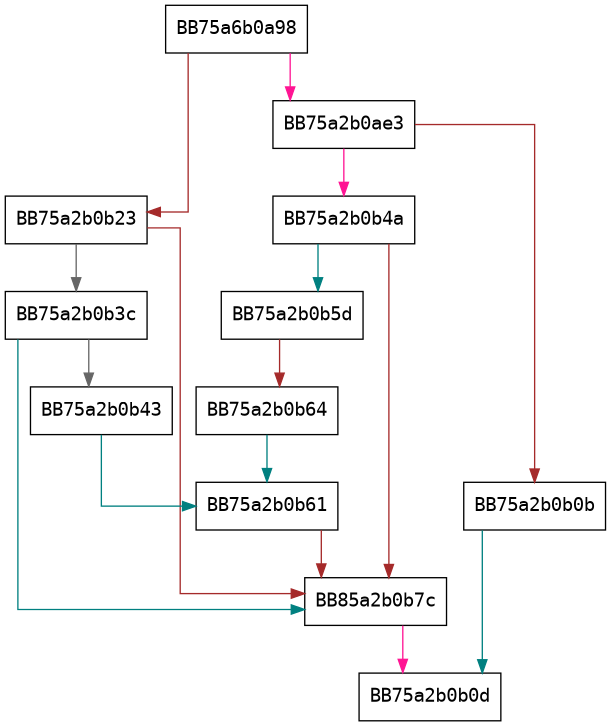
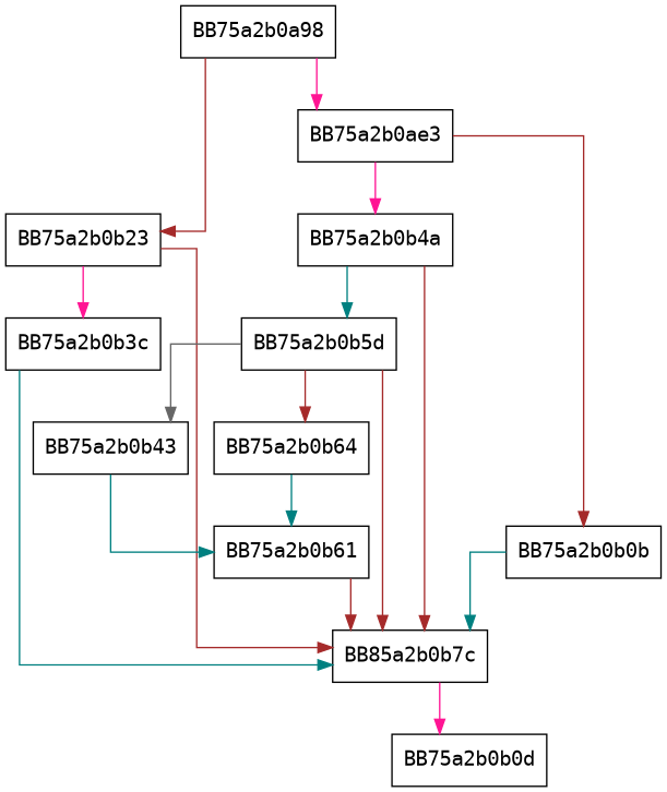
  digraph {
    fontname="DejaVu Sans Mono"
    splines=ortho
    node [fontname="DejaVu Sans Mono" shape=box]
    edge [color=brown fontname="DejaVu Sans Mono"]
-   BB75a2b0a98 [label=BB75a6b0a98]
+   BB75a2b0a98
    BB75a2b0b23
    BB75a2b0ae3
    n4 [label=BB85a2b0b7c]
    BB75a2b0b3c
    BB75a2b0b4a
    BB75a2b0b0b
    BB75a2b0b0d
    BB75a2b0b43
    BB75a2b0b5d
    BB75a2b0b64
    n12 [label=BB75a2b0b61]
    BB75a2b0a98 -> BB75a2b0b23
    BB75a2b0a98 -> BB75a2b0ae3 [color=deeppink]
    BB75a2b0b23 -> n4
-   BB75a2b0b23 -> BB75a2b0b3c [color=gray40]
+   BB75a2b0b23 -> BB75a2b0b3c [color=deeppink]
    BB75a2b0ae3 -> BB75a2b0b4a [color=deeppink]
    BB75a2b0ae3 -> BB75a2b0b0b
    n4 -> BB75a2b0b0d [color=deeppink]
    BB75a2b0b3c -> n4 [color=teal]
-   BB75a2b0b3c -> BB75a2b0b43 [color=gray40]
+   BB75a2b0b5d -> BB75a2b0b43 [color=gray40]
    BB75a2b0b4a -> n4
    BB75a2b0b4a -> BB75a2b0b5d [color=teal]
-   BB75a2b0b0b -> BB75a2b0b0d [color=teal]
+   BB75a2b0b0b -> n4 [color=teal]
    BB75a2b0b43 -> n12 [color=teal]
+   BB75a2b0b5d -> n4
    BB75a2b0b5d -> BB75a2b0b64
    BB75a2b0b64 -> n12 [color=teal]
    n12 -> n4
  }
